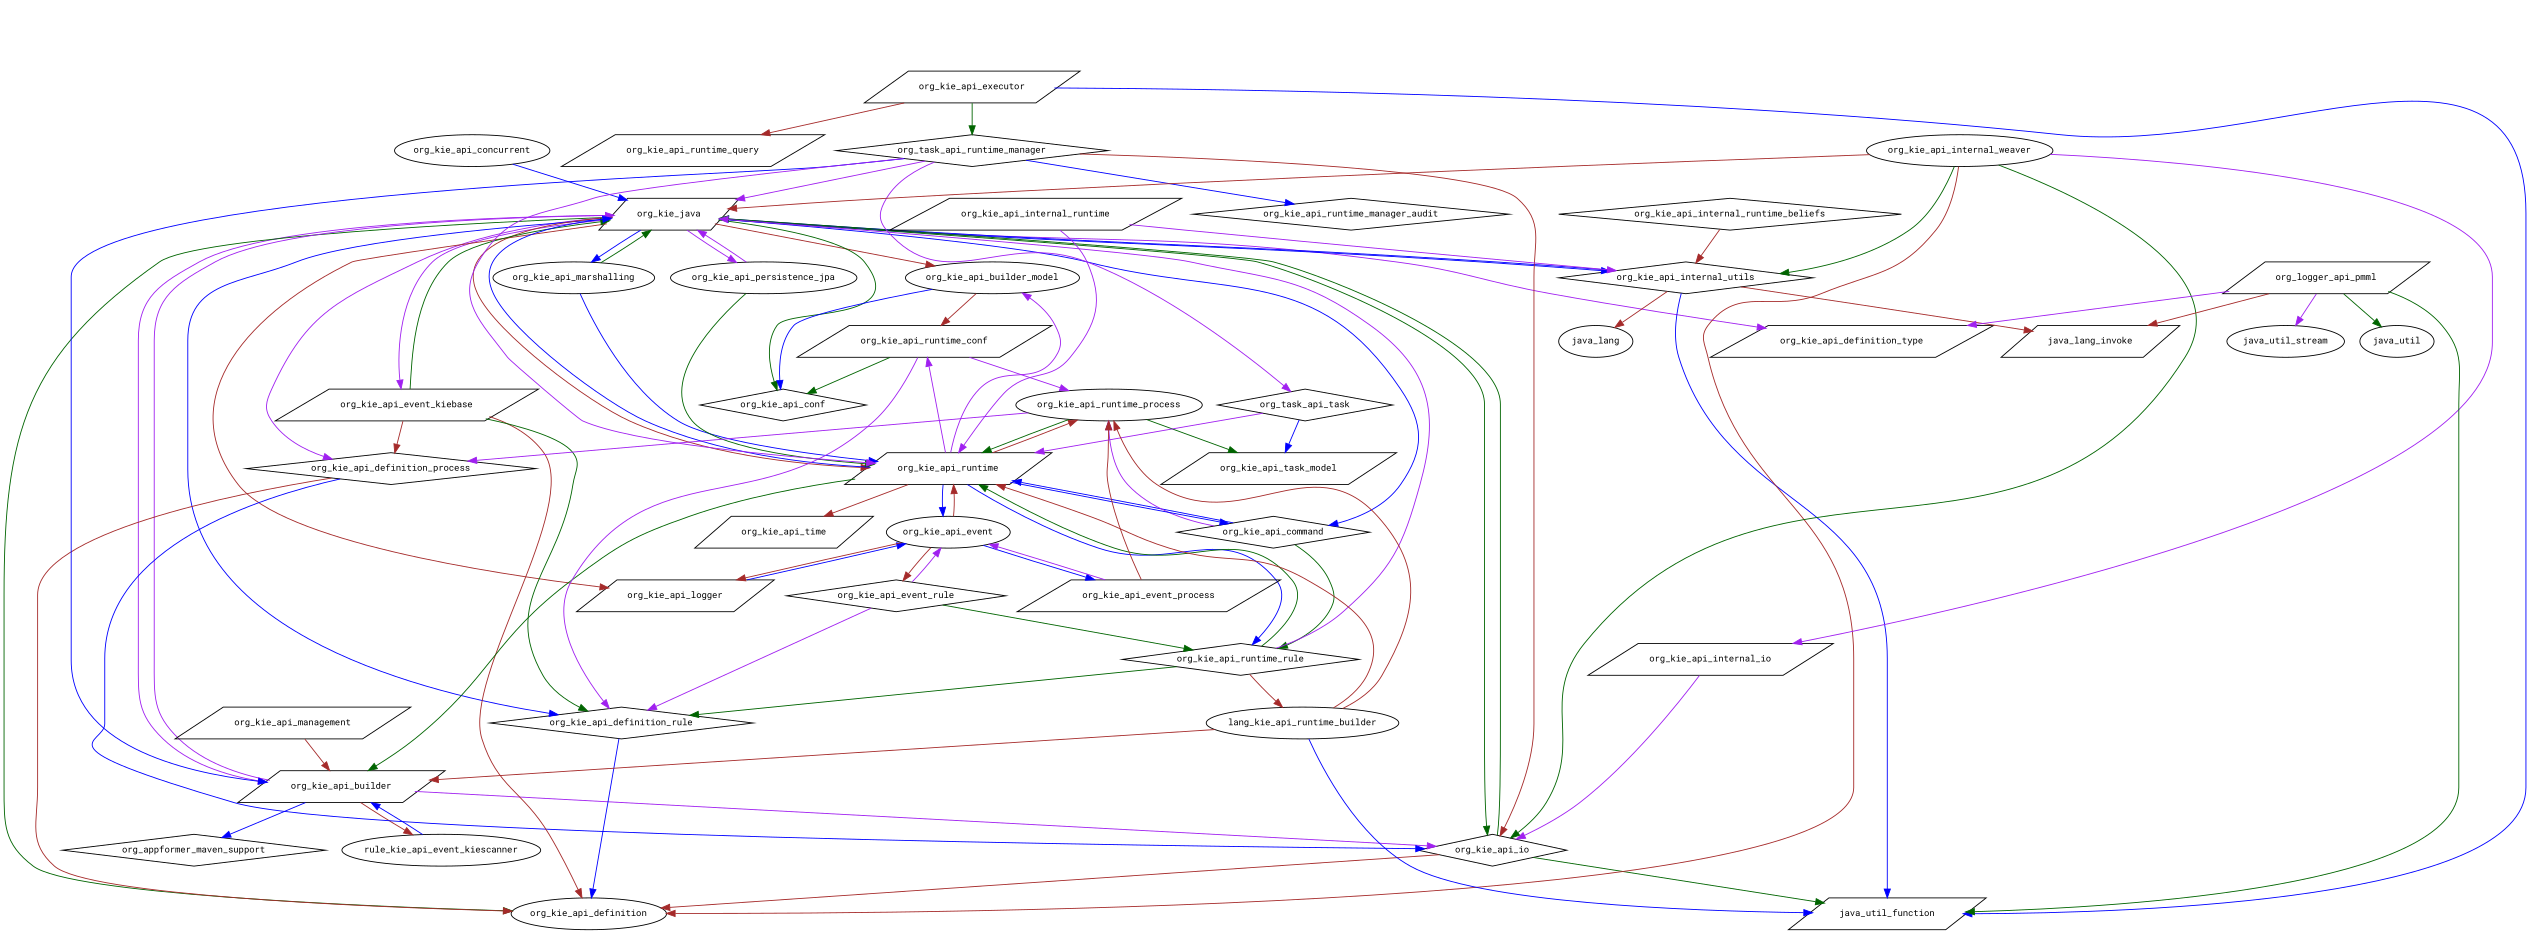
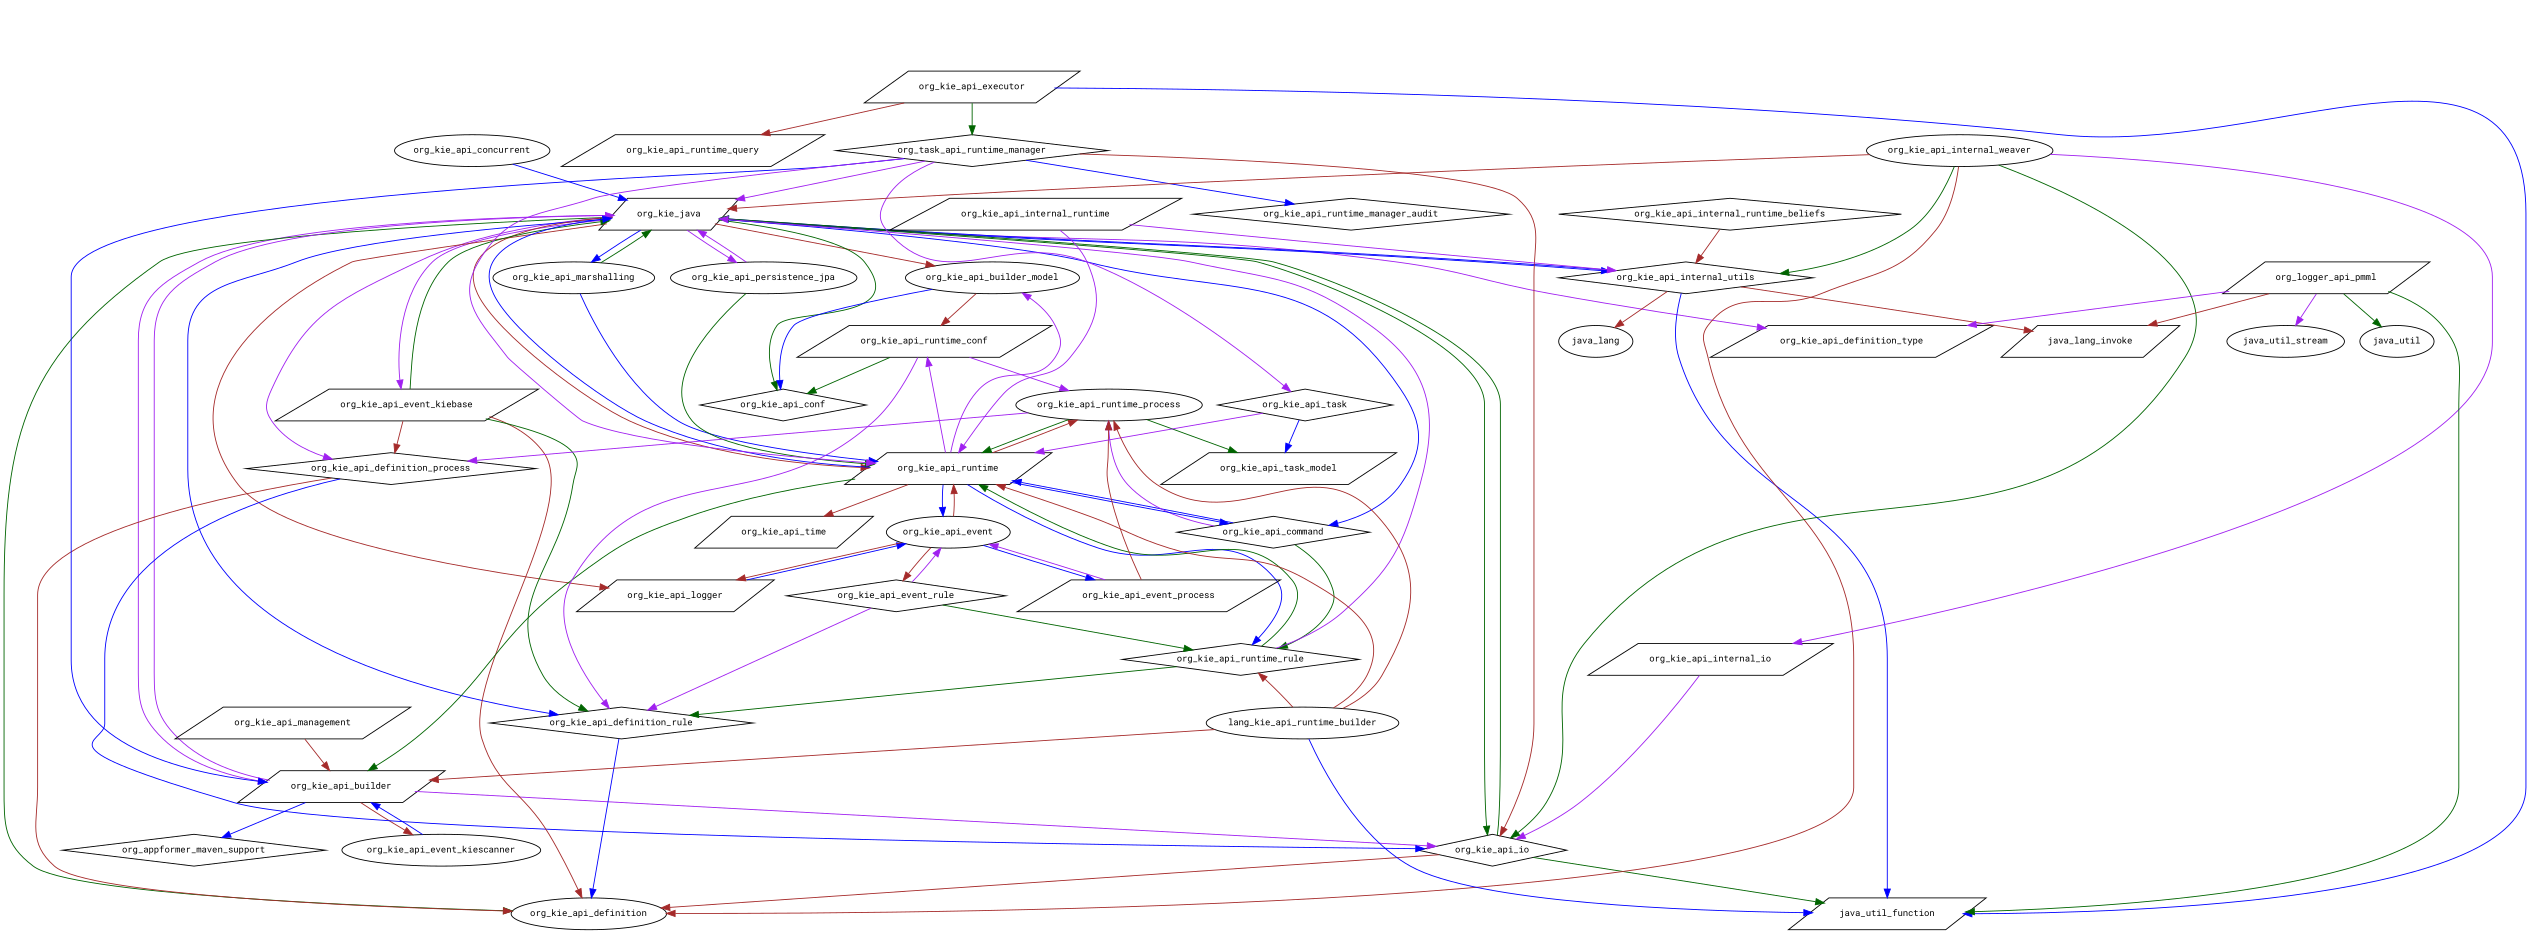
  digraph {
    fontname="Roboto Mono"
    node [fontname="Roboto Mono" fontsize=10.0 shape=parallelogram]
    edge [color=purple fontname="Roboto Mono"]
    n1 [label=org_kie_java]
    org_kie_api_builder
    org_kie_api_builder_model [shape=ellipse]
    org_kie_api_command [shape=diamond]
    org_kie_api_conf [shape=diamond]
    org_kie_api_definition [shape=ellipse]
    org_kie_api_definition_process [shape=diamond]
    org_kie_api_definition_rule [shape=diamond]
    org_kie_api_definition_type
    org_kie_api_event_kiebase
    org_kie_api_internal_utils [shape=diamond]
    org_kie_api_io [shape=diamond]
    org_kie_api_logger
    org_kie_api_marshalling [shape=ellipse]
    org_kie_api_persistence_jpa [shape=ellipse]
    org_kie_api_runtime
    org_appformer_maven_support [shape=diamond]
-   org_kie_api_event_kiescanner [shape=ellipse label=rule_kie_api_event_kiescanner]
+   org_kie_api_event_kiescanner [shape=ellipse]
    org_kie_api_runtime_conf
    org_kie_api_runtime_process [shape=ellipse]
    org_kie_api_runtime_rule [shape=diamond]
    java_util_function
    java_lang [shape=ellipse]
    java_lang_invoke
    org_kie_api_event [shape=ellipse]
    org_kie_api_time
    org_kie_api_task_model
    org_kie_api_event_process
    org_kie_api_event_rule [shape=diamond]
    org_kie_api_concurrent [shape=ellipse]
    org_kie_api_executor
    n32 [label=org_task_api_runtime_manager shape=diamond]
    org_kie_api_runtime_query
    org_kie_api_runtime_manager_audit [shape=diamond]
-   org_kie_api_task [shape=diamond label=org_task_api_task]
+   org_kie_api_task [shape=diamond]
    org_kie_api_internal_io
    org_kie_api_internal_runtime
    org_kie_api_internal_runtime_beliefs [shape=diamond]
    org_kie_api_internal_weaver [shape=ellipse]
    org_kie_api_management
    n41 [label=org_logger_api_pmml]
    java_util [shape=ellipse]
    java_util_stream [shape=ellipse]
    n44 [label=lang_kie_api_runtime_builder shape=ellipse]
    n1 -> org_kie_api_builder
    n1 -> org_kie_api_builder_model [color=brown]
    n1 -> org_kie_api_command [color=blue]
    n1 -> org_kie_api_conf [color=darkgreen]
    n1 -> org_kie_api_definition [color=darkgreen]
    n1 -> org_kie_api_definition_process
    n1 -> org_kie_api_definition_rule [color=blue]
    n1 -> org_kie_api_definition_type
    n1 -> org_kie_api_event_kiebase
    n1 -> org_kie_api_internal_utils [color=blue]
    n1 -> org_kie_api_io [color=darkgreen]
    n1 -> org_kie_api_logger [color=brown]
    n1 -> org_kie_api_marshalling [color=blue]
    n1 -> org_kie_api_persistence_jpa
    n1 -> org_kie_api_runtime [color=brown]
    org_kie_api_builder -> n1
    org_kie_api_builder -> org_kie_api_io
    org_kie_api_builder -> org_appformer_maven_support [color=blue]
    org_kie_api_builder -> org_kie_api_event_kiescanner [color=brown]
    org_kie_api_builder_model -> org_kie_api_conf [color=blue]
    org_kie_api_builder_model -> org_kie_api_runtime_conf [color=brown]
    org_kie_api_command -> org_kie_api_runtime [color=blue]
    org_kie_api_command -> org_kie_api_runtime_process
    org_kie_api_command -> org_kie_api_runtime_rule [color=darkgreen]
    org_kie_api_definition_process -> org_kie_api_definition [color=brown]
    org_kie_api_definition_process -> org_kie_api_io [color=blue]
    org_kie_api_definition_rule -> org_kie_api_definition [color=blue]
    org_kie_api_event_kiebase -> n1 [color=darkgreen]
    org_kie_api_event_kiebase -> org_kie_api_definition [color=brown]
    org_kie_api_event_kiebase -> org_kie_api_definition_process [color=brown]
    org_kie_api_event_kiebase -> org_kie_api_definition_rule [color=darkgreen]
    org_kie_api_internal_utils -> n1 [color=blue]
    org_kie_api_internal_utils -> java_util_function [color=blue]
    org_kie_api_internal_utils -> java_lang [color=brown]
    org_kie_api_internal_utils -> java_lang_invoke [color=brown]
    org_kie_api_io -> n1 [color=darkgreen]
    org_kie_api_io -> org_kie_api_definition [color=brown]
    org_kie_api_io -> java_util_function [color=darkgreen]
    org_kie_api_logger -> org_kie_api_event [color=blue]
    org_kie_api_marshalling -> n1 [color=darkgreen]
    org_kie_api_marshalling -> org_kie_api_runtime [color=blue]
    org_kie_api_persistence_jpa -> n1
    org_kie_api_persistence_jpa -> org_kie_api_runtime [color=darkgreen]
    org_kie_api_runtime -> n1 [color=blue]
    org_kie_api_runtime -> org_kie_api_builder [color=darkgreen]
    org_kie_api_runtime -> org_kie_api_builder_model
    org_kie_api_runtime -> org_kie_api_command [color=blue]
    org_kie_api_runtime -> org_kie_api_runtime_conf
    org_kie_api_runtime -> org_kie_api_runtime_process [color=brown]
    org_kie_api_runtime -> org_kie_api_runtime_rule [color=blue]
    org_kie_api_runtime -> org_kie_api_event [color=blue]
    org_kie_api_runtime -> org_kie_api_time [color=brown]
    org_kie_api_event_kiescanner -> org_kie_api_builder [color=blue]
    org_kie_api_runtime_conf -> org_kie_api_conf [color=darkgreen]
    org_kie_api_runtime_conf -> org_kie_api_definition_rule
    org_kie_api_runtime_conf -> org_kie_api_runtime_process
    org_kie_api_runtime_process -> org_kie_api_definition_process
    org_kie_api_runtime_process -> org_kie_api_runtime [color=darkgreen]
    org_kie_api_runtime_process -> org_kie_api_task_model [color=darkgreen]
    org_kie_api_runtime_rule -> n1
    org_kie_api_runtime_rule -> org_kie_api_definition_rule [color=darkgreen]
    org_kie_api_runtime_rule -> org_kie_api_runtime [color=darkgreen]
    org_kie_api_event -> org_kie_api_logger [color=brown]
    org_kie_api_event -> org_kie_api_runtime [color=brown]
    org_kie_api_event -> org_kie_api_event_process [color=blue]
    org_kie_api_event -> org_kie_api_event_rule [color=brown]
    org_kie_api_event_process -> org_kie_api_runtime_process [color=brown]
    org_kie_api_event_process -> org_kie_api_event
    org_kie_api_event_rule -> org_kie_api_definition_rule
    org_kie_api_event_rule -> org_kie_api_runtime_rule [color=darkgreen]
    org_kie_api_event_rule -> org_kie_api_event
    org_kie_api_concurrent -> n1 [color=blue]
    org_kie_api_executor -> java_util_function [color=blue]
    org_kie_api_executor -> n32 [color=darkgreen]
    org_kie_api_executor -> org_kie_api_runtime_query [color=brown]
    n32 -> n1
    n32 -> org_kie_api_builder [color=blue]
    n32 -> org_kie_api_io [color=brown]
    n32 -> org_kie_api_runtime
    n32 -> org_kie_api_runtime_manager_audit [color=blue]
    n32 -> org_kie_api_task
    org_kie_api_task -> org_kie_api_runtime
    org_kie_api_task -> org_kie_api_task_model [color=blue]
    org_kie_api_internal_io -> org_kie_api_io
    org_kie_api_internal_runtime -> org_kie_api_internal_utils
    org_kie_api_internal_runtime -> org_kie_api_runtime
    org_kie_api_internal_runtime_beliefs -> org_kie_api_internal_utils [color=brown]
    org_kie_api_internal_weaver -> n1 [color=brown]
    org_kie_api_internal_weaver -> org_kie_api_definition [color=brown]
    org_kie_api_internal_weaver -> org_kie_api_internal_utils [color=darkgreen]
    org_kie_api_internal_weaver -> org_kie_api_io [color=darkgreen]
    org_kie_api_internal_weaver -> org_kie_api_internal_io
    org_kie_api_management -> org_kie_api_builder [color=brown]
    n41 -> org_kie_api_definition_type
    n41 -> java_util_function [color=darkgreen]
    n41 -> java_lang_invoke [color=brown]
    n41 -> java_util [color=darkgreen]
    n41 -> java_util_stream
    n44 -> org_kie_api_builder [color=brown]
    n44 -> org_kie_api_runtime [color=brown]
    n44 -> org_kie_api_runtime_process [color=brown]
-   org_kie_api_runtime_rule -> n44 [color=brown]
+   n44 -> org_kie_api_runtime_rule [color=brown]
    n44 -> java_util_function [color=blue]
  }
